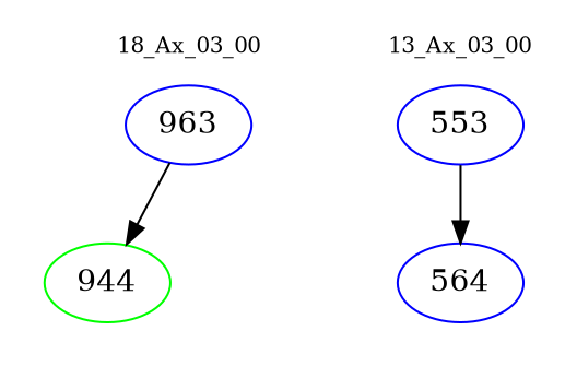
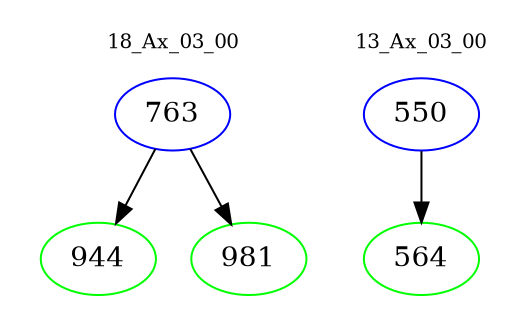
  digraph {
    node [color=green]
    edge [color=black]
-   n1 [color=blue label=963]
+   n1 [color=blue label=763]
    n2 [label=944]
-   n4 [color=blue label=553]
-   n5 [color=blue label=564]
+   n3 [label=981]
+   n4 [color=blue label=550]
+   n5 [label=564]
    subgraph cluster_1 {
      color=white
      fontsize=10
      label="18_Ax_03_00"
      n1
      n2
+     n3
    }
    subgraph cluster_2 {
      color=white
      fontsize=10
      label="13_Ax_03_00"
      n4
      n5
    }
    n1 -> n2
+   n1 -> n3
    n4 -> n5
  }
